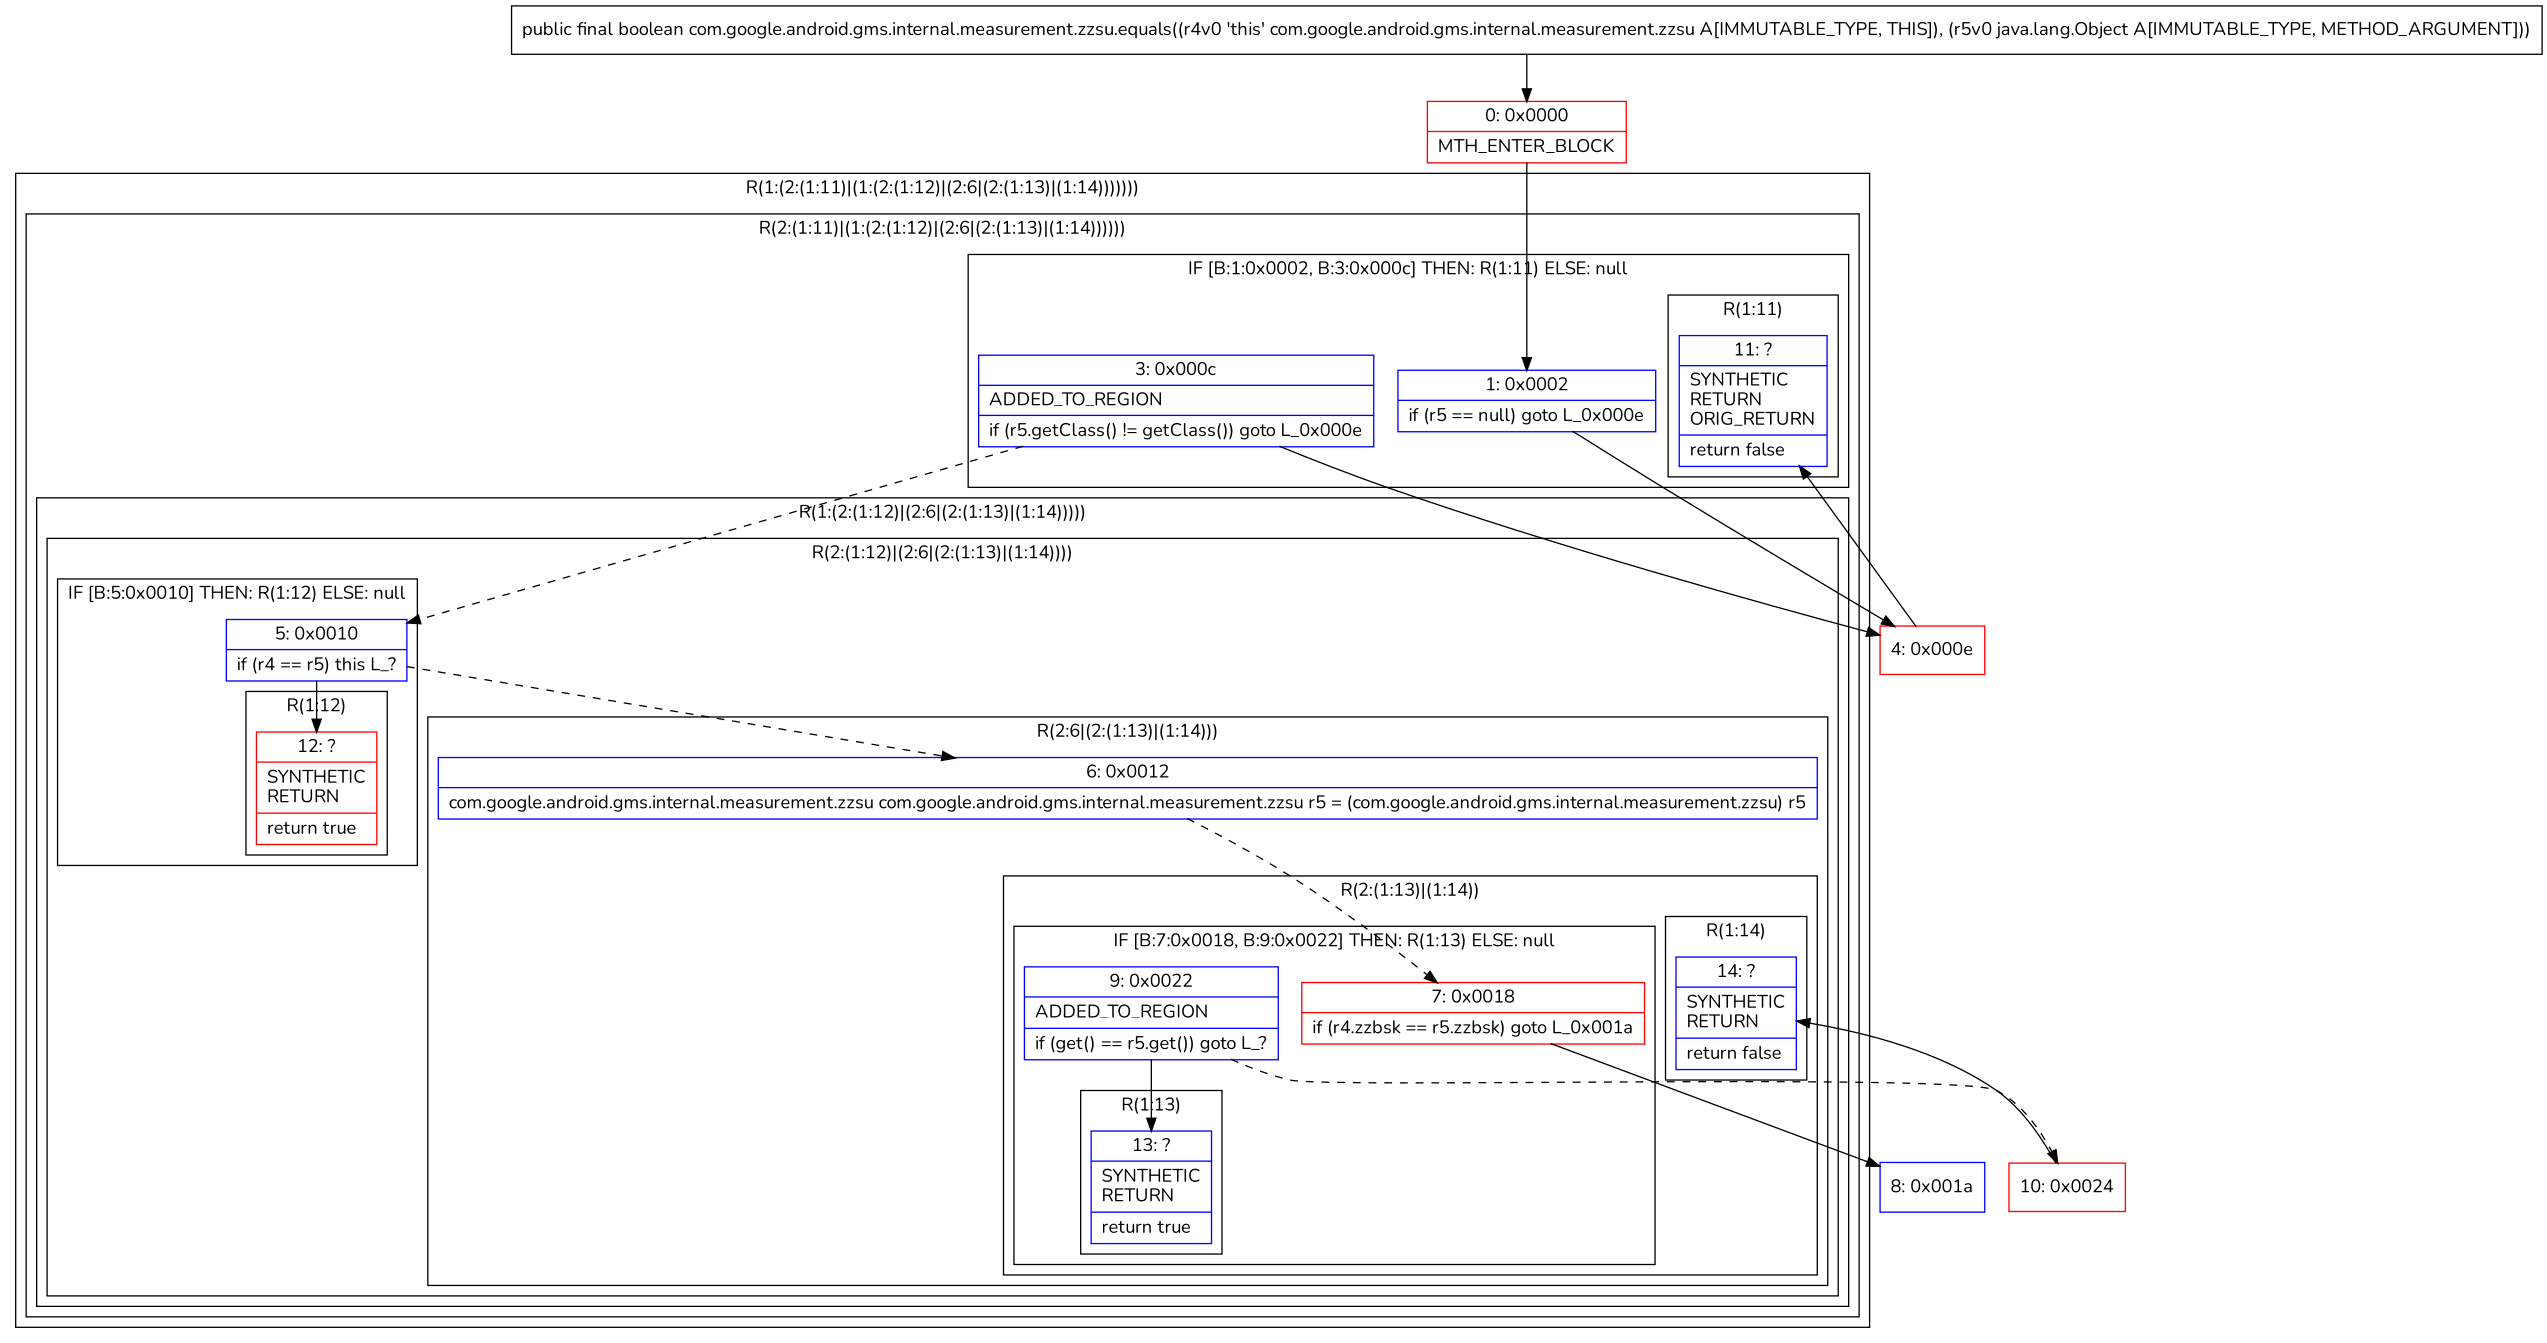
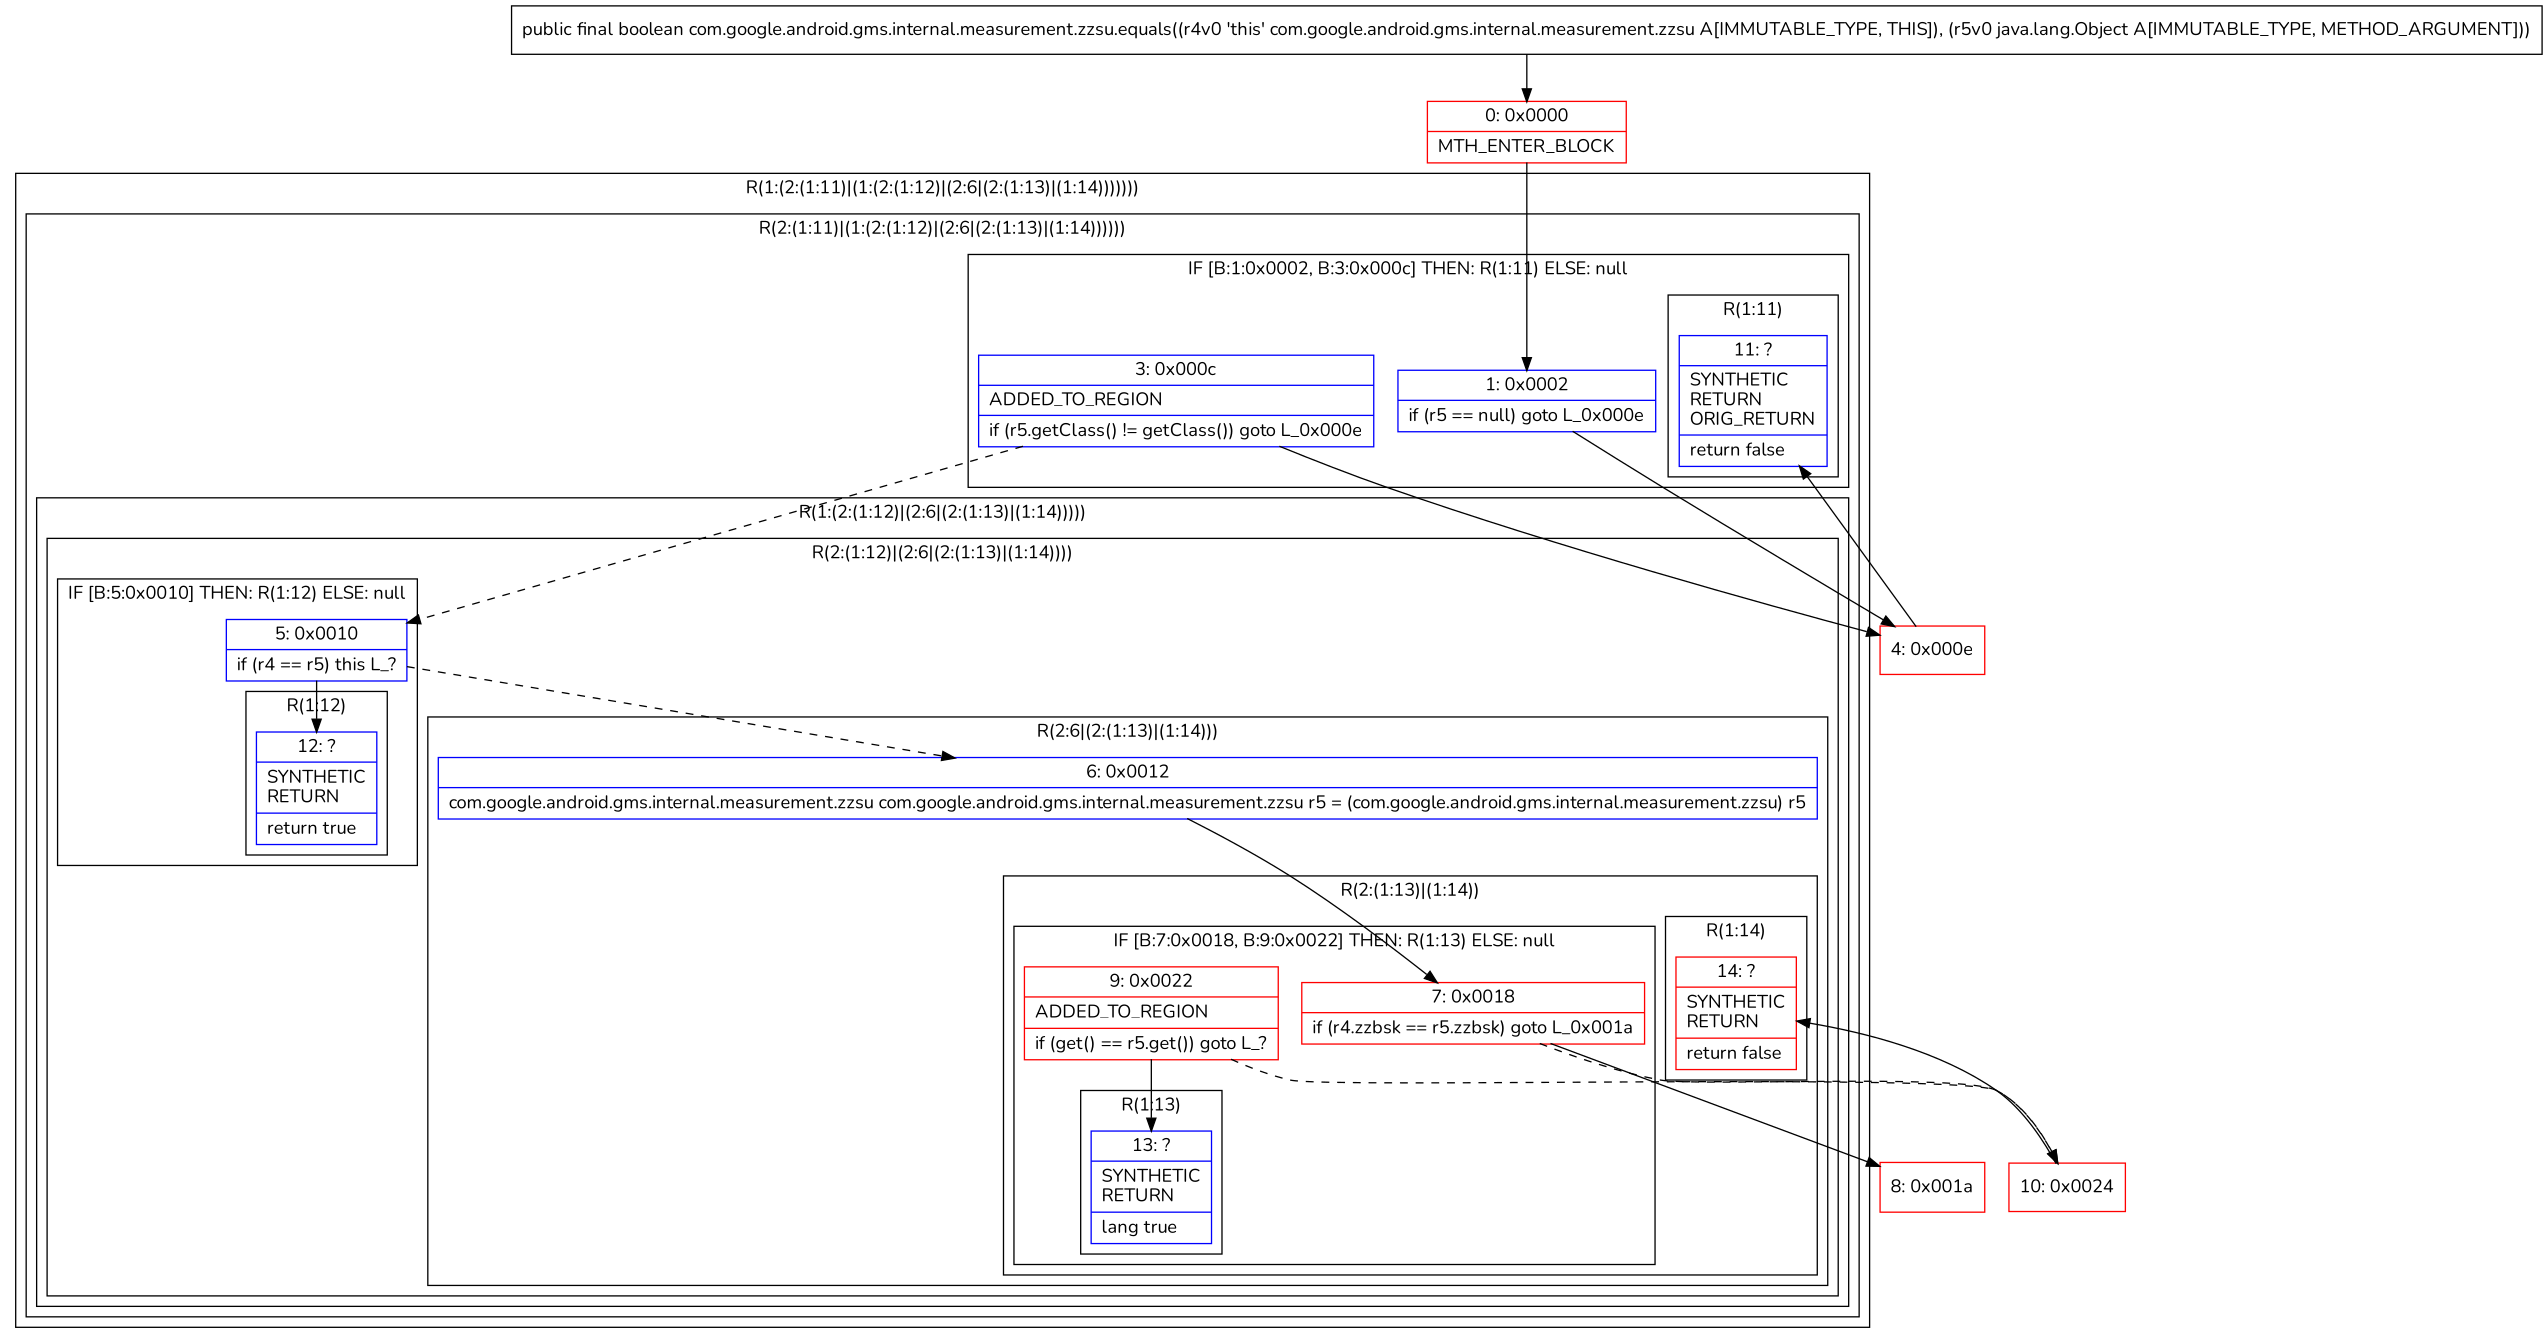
  digraph {
    fontname=Nunito
    node [color=blue fontname=Nunito shape=record]
    edge [fontname=Nunito]
    n1 [label="{11\:\ ?|SYNTHETIC\lRETURN\lORIG_RETURN\l|return false\l}"]
    n2 [label="{1\:\ 0x0002|if (r5 == null) goto L_0x000e\l}"]
    n3 [label="{3\:\ 0x000c|ADDED_TO_REGION\l|if (r5.getClass() != getClass()) goto L_0x000e\l}"]
-   n4 [color=red label="{12\:\ ?|SYNTHETIC\lRETURN\l|return true\l}"]
+   n4 [label="{12\:\ ?|SYNTHETIC\lRETURN\l|return true\l}"]
    n5 [label="{5\:\ 0x0010|if (r4 == r5) this L_?\l}"]
-   n6 [label="{13\:\ ?|SYNTHETIC\lRETURN\l|return true\l}"]
+   n6 [label="{13\:\ ?|SYNTHETIC\lRETURN\l|lang true\l}"]
    n7 [color=red label="{7\:\ 0x0018|if (r4.zzbsk == r5.zzbsk) goto L_0x001a\l}"]
-   n8 [label="{9\:\ 0x0022|ADDED_TO_REGION\l|if (get() == r5.get()) goto L_?\l}"]
-   n9 [label="{14\:\ ?|SYNTHETIC\lRETURN\l|return false\l}"]
+   n8 [color=red label="{9\:\ 0x0022|ADDED_TO_REGION\l|if (get() == r5.get()) goto L_?\l}"]
+   n9 [color=red label="{14\:\ ?|SYNTHETIC\lRETURN\l|return false\l}"]
    n10 [label="{6\:\ 0x0012|com.google.android.gms.internal.measurement.zzsu com.google.android.gms.internal.measurement.zzsu r5 = (com.google.android.gms.internal.measurement.zzsu) r5\l}"]
    n11 [color=red label="{4\:\ 0x000e}"]
-   n12 [label="{8\:\ 0x001a}"]
+   n12 [color=red label="{8\:\ 0x001a}"]
    n13 [color=red label="{10\:\ 0x0024}"]
    n14 [color=red label="{0\:\ 0x0000|MTH_ENTER_BLOCK\l}"]
    n15 [label="{public final boolean com.google.android.gms.internal.measurement.zzsu.equals((r4v0 'this' com.google.android.gms.internal.measurement.zzsu A[IMMUTABLE_TYPE, THIS]), (r5v0 java.lang.Object A[IMMUTABLE_TYPE, METHOD_ARGUMENT])) }" color=""]
    subgraph cluster_1 {
      label="R(1:(2:(1:11)|(1:(2:(1:12)|(2:6|(2:(1:13)|(1:14)))))))"
      subgraph cluster_2 {
        label="R(2:(1:11)|(1:(2:(1:12)|(2:6|(2:(1:13)|(1:14))))))"
        subgraph cluster_3 {
          label="IF [B:1:0x0002, B:3:0x000c] THEN: R(1:11) ELSE: null"
          n2
          n3
          subgraph cluster_4 {
            label="R(1:11)"
            n1
          }
        }
        subgraph cluster_5 {
          label="R(1:(2:(1:12)|(2:6|(2:(1:13)|(1:14)))))"
          subgraph cluster_6 {
            label="R(2:(1:12)|(2:6|(2:(1:13)|(1:14))))"
            subgraph cluster_7 {
              label="IF [B:5:0x0010] THEN: R(1:12) ELSE: null"
              n5
              subgraph cluster_8 {
                label="R(1:12)"
                n4
              }
            }
            subgraph cluster_9 {
              label="R(2:6|(2:(1:13)|(1:14)))"
              n10
              subgraph cluster_10 {
                label="R(2:(1:13)|(1:14))"
                subgraph cluster_11 {
                  label="IF [B:7:0x0018, B:9:0x0022] THEN: R(1:13) ELSE: null"
                  n7
                  n8
                  subgraph cluster_12 {
                    label="R(1:13)"
                    n6
                  }
                }
                subgraph cluster_13 {
                  label="R(1:14)"
                  n9
                }
              }
            }
          }
        }
      }
    }
    n2 -> n11
    n3 -> n5 [style=dashed]
    n3 -> n11
    n5 -> n4
    n5 -> n10 [style=dashed]
    n7 -> n12
+   n7 -> n13 [style=dashed]
    n8 -> n6
    n8 -> n13 [style=dashed]
-   n10 -> n7 [style=dashed]
+   n10 -> n7
    n11 -> n1
    n13 -> n9
    n14 -> n2
    n15 -> n14
  }
